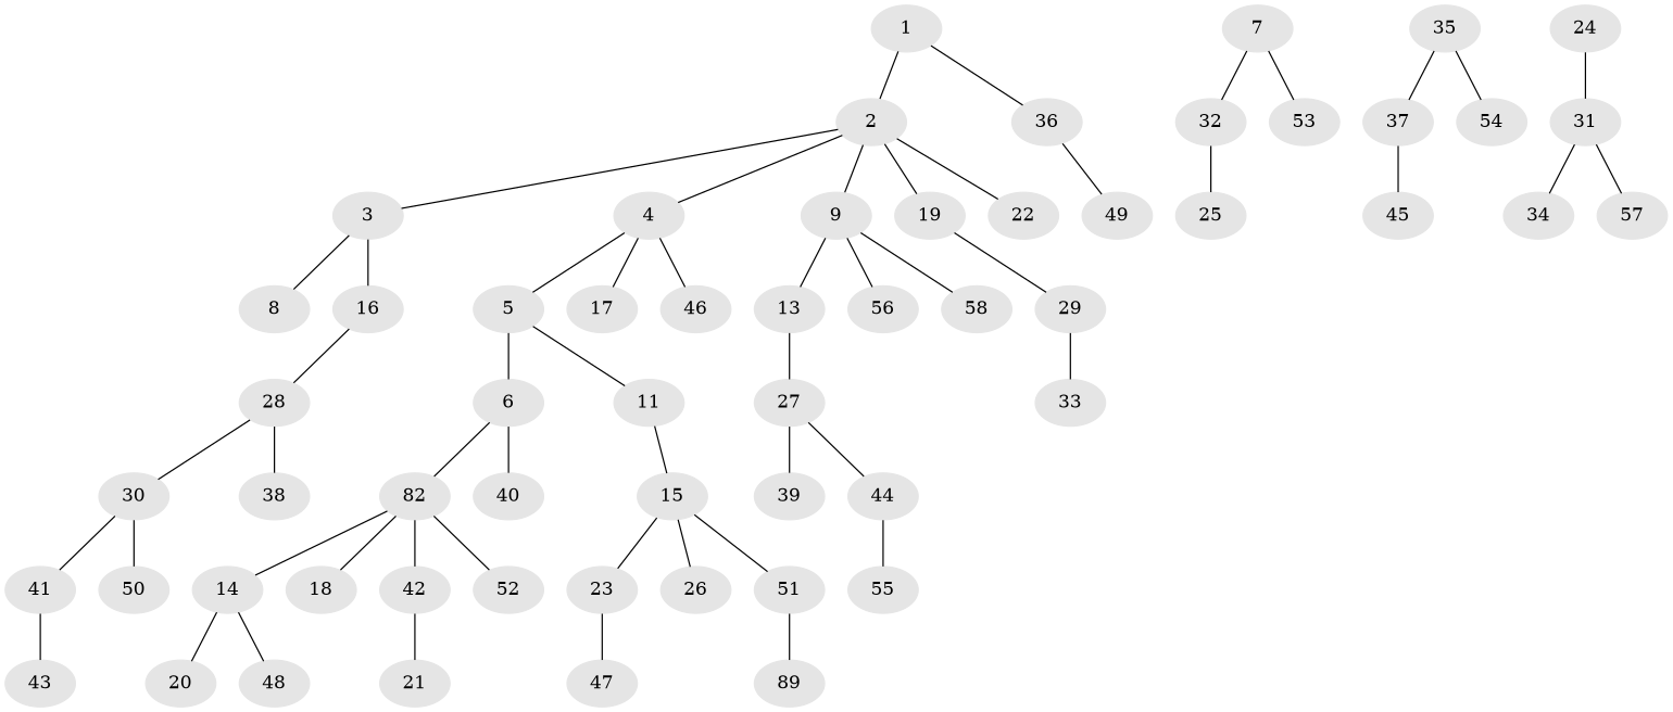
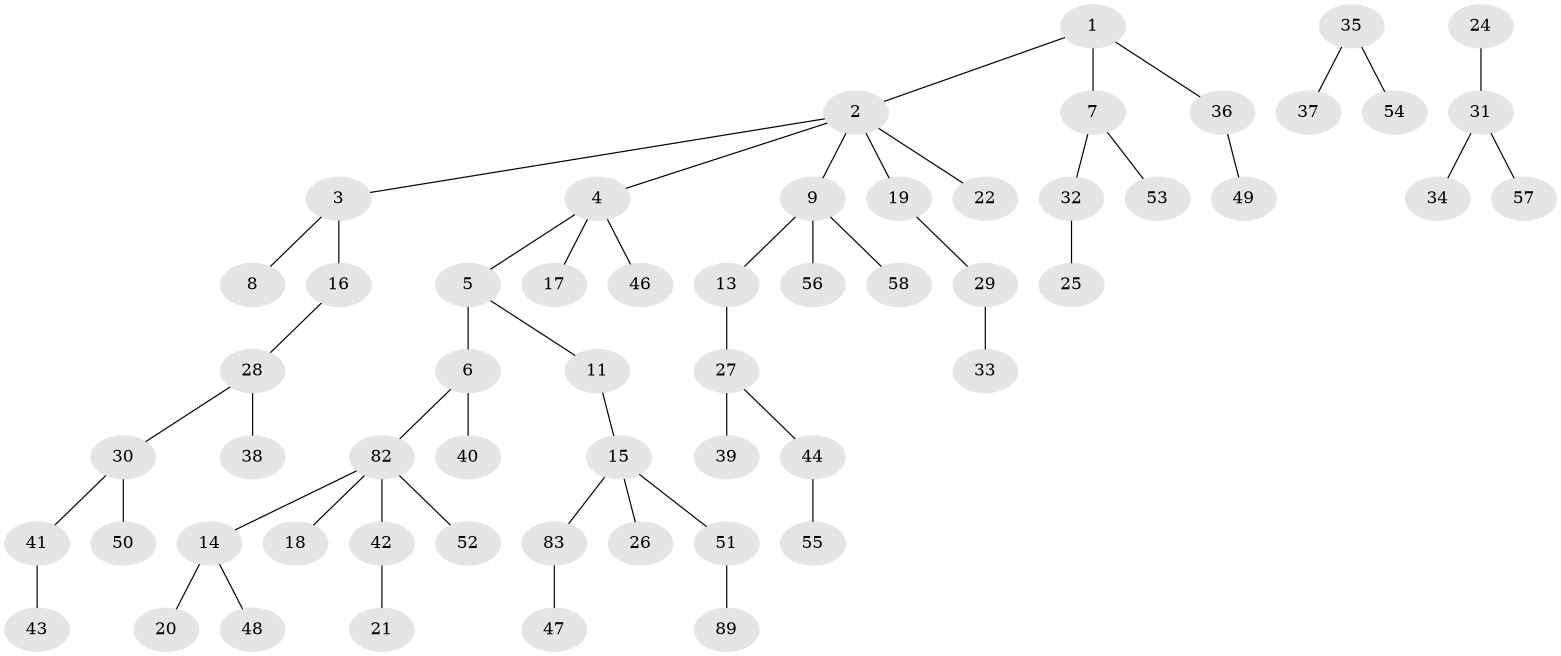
  graph {
    node [color=gray90 style=filled]
    1
    2
    7
    36
    3
    4
    9
    19
    22
    32
    53
    49
    8
    16
    5
    17
    46
    13
    56
    58
    29
    28
    6
    11
    n25 [label=82]
    40
    15
    14
    18
    42
    52
    25
    27
    35
    37
    54
-   23
+   23 [label=83]
    26
    51
    20
    48
    21
    24
    31
    39
    44
    47
    n48 [label=89]
    30
    38
    33
    34
    57
    55
    41
    50
    43
-   45
    1 -- 2
+   1 -- 7
    1 -- 36
    2 -- 3
    2 -- 4
    2 -- 9
    2 -- 19
    2 -- 22
    7 -- 32
    7 -- 53
    36 -- 49
    3 -- 8
    3 -- 16
    4 -- 5
    4 -- 17
    4 -- 46
    9 -- 13
    9 -- 56
    9 -- 58
    19 -- 29
    32 -- 25
    16 -- 28
    5 -- 6
    5 -- 11
    13 -- 27
    29 -- 33
    28 -- 30
    28 -- 38
    6 -- n25
    6 -- 40
    11 -- 15
    n25 -- 14
    n25 -- 18
    n25 -- 42
    n25 -- 52
    15 -- 23
    15 -- 26
    15 -- 51
    14 -- 20
    14 -- 48
    42 -- 21
    27 -- 39
    27 -- 44
    35 -- 37
    35 -- 54
-   37 -- 45
    23 -- 47
    51 -- n48
    24 -- 31
    31 -- 34
    31 -- 57
    44 -- 55
    30 -- 41
    30 -- 50
    41 -- 43
  }
